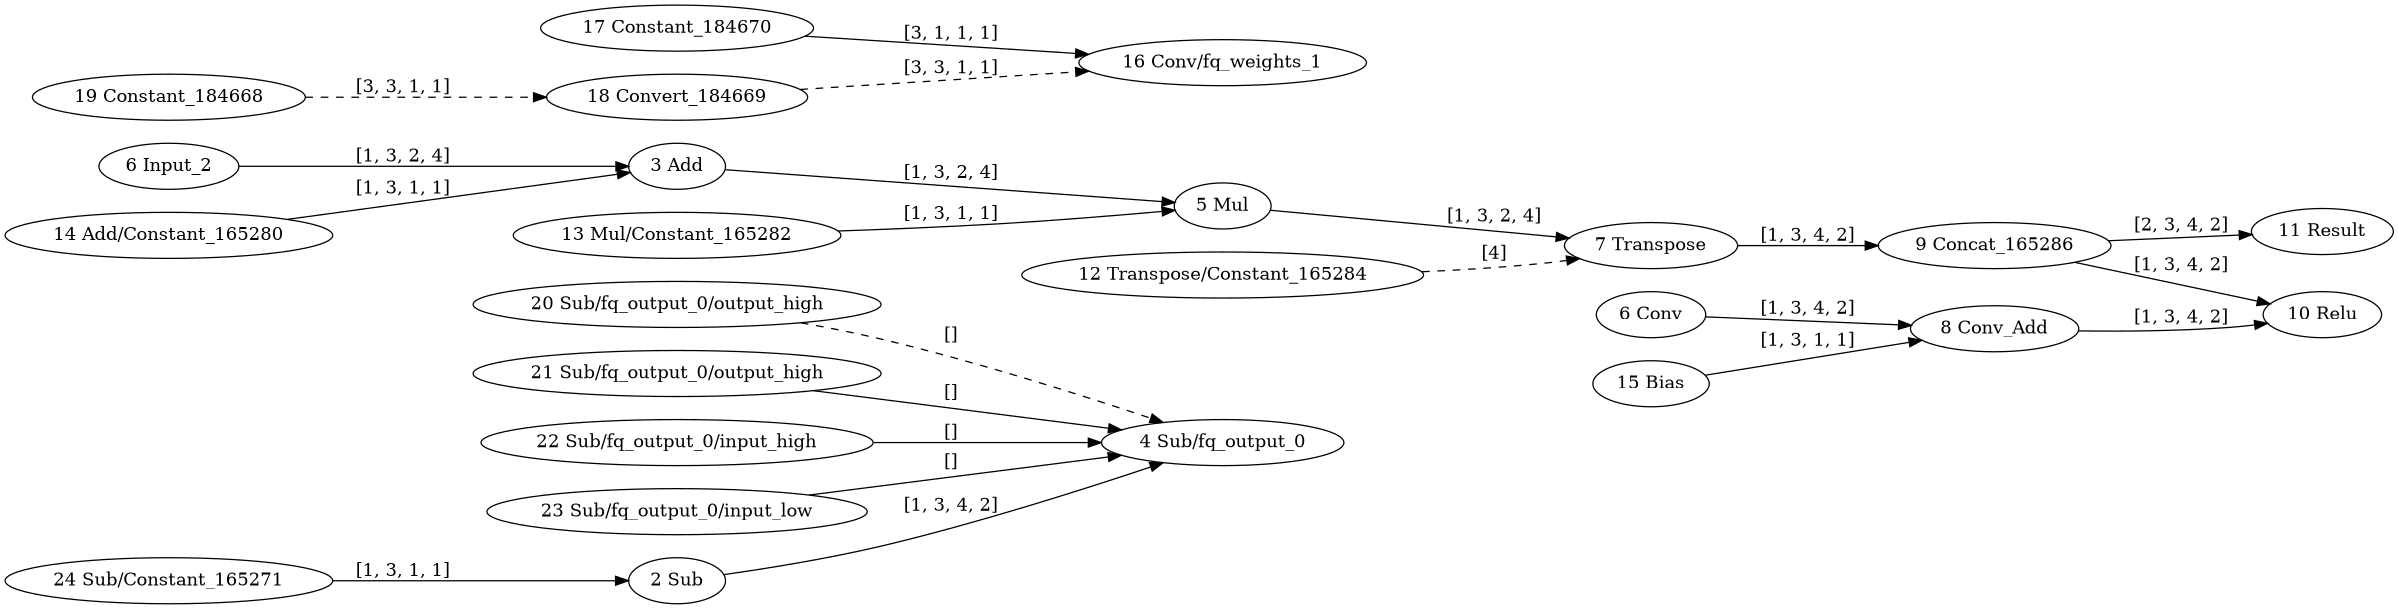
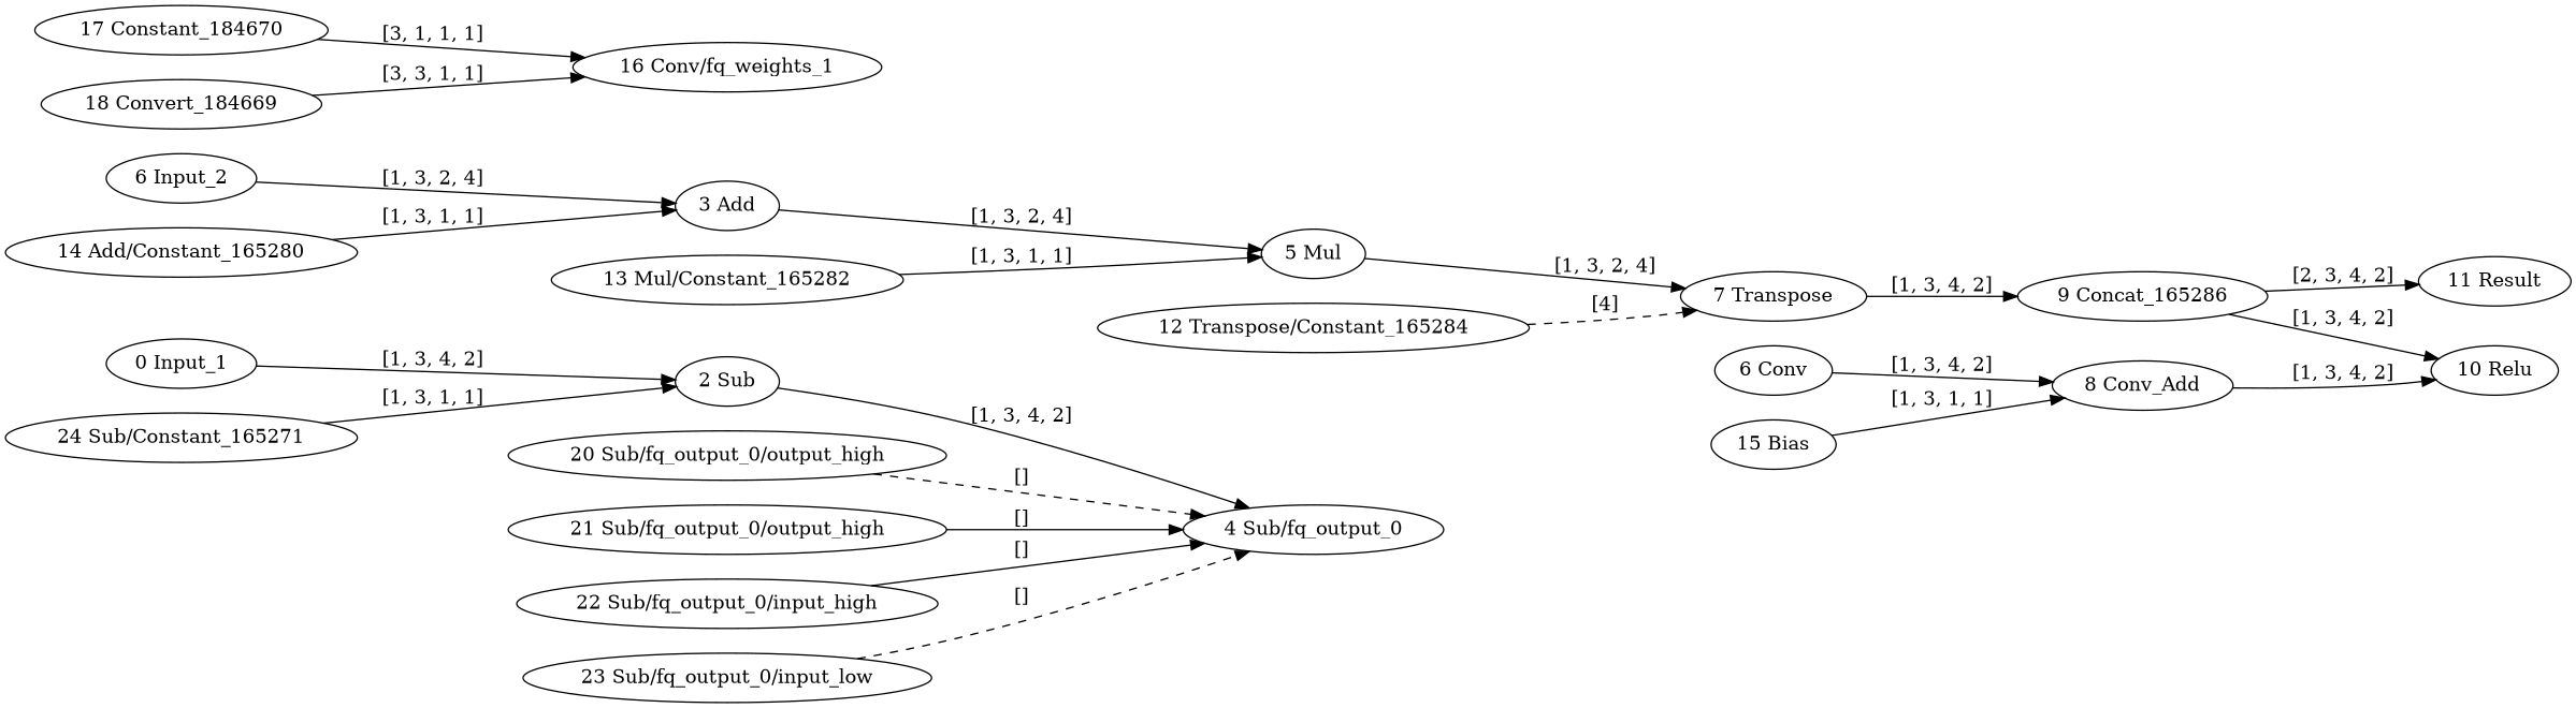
  strict digraph {
    rankdir=LR
    node [type=Constant]
    edge [style=solid]
+   "0 Input_1" [type=Parameter]
    "2 Sub" [type=Subtract]
    "4 Sub/fq_output_0" [type=FakeQuantize]
    n4 [label="6 Input_2" type=Parameter]
    "3 Add" [type=Add]
    "5 Mul" [type=Multiply]
    "7 Transpose" [type=Transpose]
    "6 Conv" [type=Convolution]
    "8 Conv_Add" [type=Add]
    "9 Concat_165286" [type=Concat]
    "10 Relu" [type=Relu]
    "11 Result" [type=Result]
    "12 Transpose/Constant_165284"
    "13 Mul/Constant_165282"
    "14 Add/Constant_165280"
    "15 Bias"
    "16 Conv/fq_weights_1" [type=Multiply]
    "17 Constant_184670"
    "18 Convert_184669" [type=Convert]
-   "19 Constant_184668"
    "20 Sub/fq_output_0/output_high"
    n22 [label="21 Sub/fq_output_0/output_high"]
    "22 Sub/fq_output_0/input_high"
    "23 Sub/fq_output_0/input_low"
    "24 Sub/Constant_165271"
+   "0 Input_1" -> "2 Sub" [label="[1, 3, 4, 2]"]
    "2 Sub" -> "4 Sub/fq_output_0" [label="[1, 3, 4, 2]"]
    n4 -> "3 Add" [label="[1, 3, 2, 4]"]
    "3 Add" -> "5 Mul" [label="[1, 3, 2, 4]"]
    "5 Mul" -> "7 Transpose" [label="[1, 3, 2, 4]"]
    "7 Transpose" -> "9 Concat_165286" [label="[1, 3, 4, 2]"]
    "6 Conv" -> "8 Conv_Add" [label="[1, 3, 4, 2]"]
    "8 Conv_Add" -> "10 Relu" [label="[1, 3, 4, 2]"]
    "9 Concat_165286" -> "10 Relu" [label="[1, 3, 4, 2]"]
    "9 Concat_165286" -> "11 Result" [label="[2, 3, 4, 2]"]
    "12 Transpose/Constant_165284" -> "7 Transpose" [label="[4]" style=dashed]
    "13 Mul/Constant_165282" -> "5 Mul" [label="[1, 3, 1, 1]"]
    "14 Add/Constant_165280" -> "3 Add" [label="[1, 3, 1, 1]"]
    "15 Bias" -> "8 Conv_Add" [label="[1, 3, 1, 1]"]
    "17 Constant_184670" -> "16 Conv/fq_weights_1" [label="[3, 1, 1, 1]"]
-   "18 Convert_184669" -> "16 Conv/fq_weights_1" [label="[3, 3, 1, 1]" style=dashed]
-   "19 Constant_184668" -> "18 Convert_184669" [label="[3, 3, 1, 1]" style=dashed]
+   "18 Convert_184669" -> "16 Conv/fq_weights_1" [label="[3, 3, 1, 1]"]
    "20 Sub/fq_output_0/output_high" -> "4 Sub/fq_output_0" [label="[]" style=dashed]
    n22 -> "4 Sub/fq_output_0" [label="[]"]
    "22 Sub/fq_output_0/input_high" -> "4 Sub/fq_output_0" [label="[]"]
-   "23 Sub/fq_output_0/input_low" -> "4 Sub/fq_output_0" [label="[]"]
+   "23 Sub/fq_output_0/input_low" -> "4 Sub/fq_output_0" [label="[]" style=dashed]
    "24 Sub/Constant_165271" -> "2 Sub" [label="[1, 3, 1, 1]"]
  }
